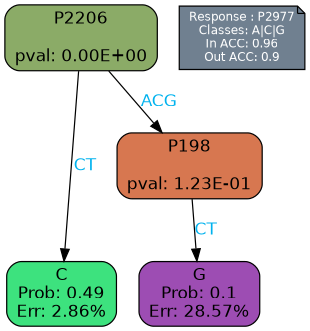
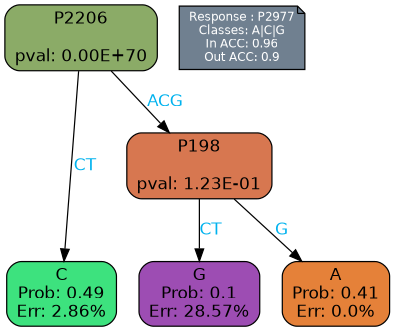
  digraph {
    ranksep=equally
    splines=polylines
    node [color=black fontname=helvetica shape=box style="filled, rounded"]
    edge [fontcolor=deepskyblue2 fontname=helvetica]
    n1 [fillcolor="#9d4db3" label="G\nProb: 0.1\nErr: 28.57%"]
+   n2 [fillcolor="#e58139" label="A\nProb: 0.41\nErr: 0.0%"]
    n3 [fillcolor="#3de27e" label="C\nProb: 0.49\nErr: 2.86%"]
    n4 [align=left fillcolor=slategray fontcolor=white fontsize=10 label="Response : P2977\nClasses: A|C|G\nIn ACC: 0.96\nOut ACC: 0.9\n" shape=note style=filled]
-   n5 [fillcolor="#8bab67" label="P2206\n\npval: 0.00E+00"]
+   n5 [fillcolor="#8bab67" label="P2206\n\npval: 0.00E+70"]
    n6 [fillcolor="#d77750" label="P198\n\npval: 1.23E-01"]
    subgraph sub_1 {
      rank=same
      n1
+     n2
      n3
    }
    subgraph sub_2 {
      rank=same
      n4
      n5
    }
    n5 -> n3 [label=CT]
    n5 -> n6 [label=ACG]
    n6 -> n1 [label=CT]
+   n6 -> n2 [label=G]
  }
